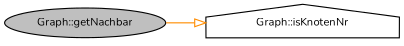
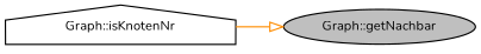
  digraph {
    rankdir=LR
    fontname=Nunito
    node [color=black fontname=Nunito fontsize=10 style=filled]
    n1 [fillcolor=grey75 fontcolor=black height=0.2 label="Graph::getNachbar" shape=ellipse width=0.4]
    n2 [fillcolor=white height=0.2 label="Graph::isKnotenNr" shape=house width=0.4]
-   n1 -> n2 [color=darkorange fontname=Nunito fontsize=10 labelfontname=Helvetica labelfontsize=10 style=solid arrowhead=onormal]
+   n2 -> n1 [color=darkorange fontname=Nunito fontsize=10 labelfontname=Helvetica labelfontsize=10 style=solid arrowhead=onormal]
  }
